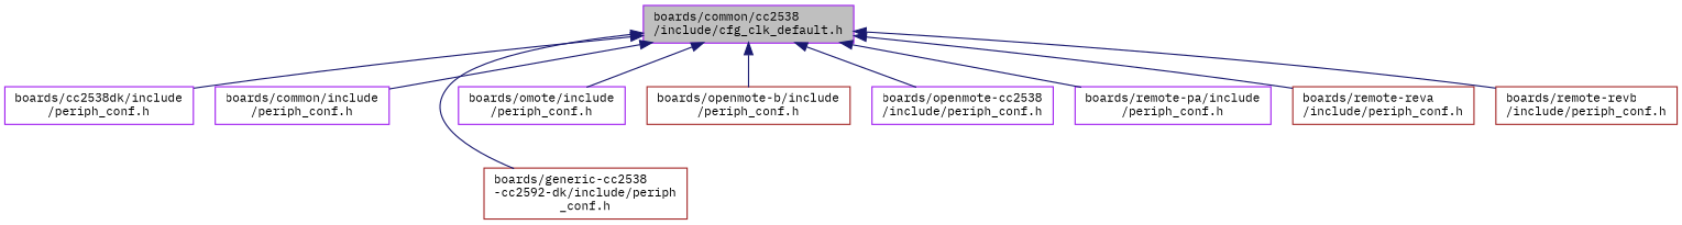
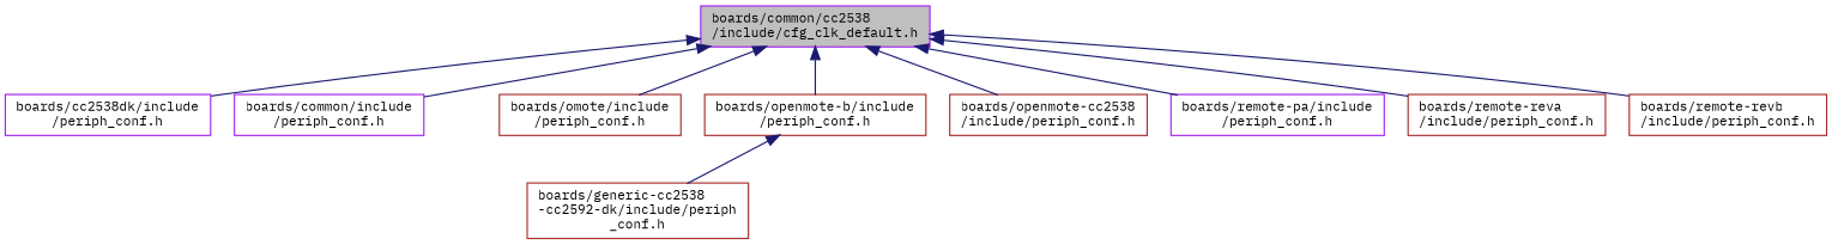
  digraph {
    fontname="IBM Plex Mono"
    node [color=purple fillcolor=white fontname="IBM Plex Mono" fontsize=10 shape=record style=filled]
    edge [color=midnightblue dir=back fontname="IBM Plex Mono" fontsize=10 labelfontname=Helvetica labelfontsize=10 style=solid]
    n1 [fillcolor=grey75 fontcolor=black height=0.2 label="boards/common/cc2538\l/include/cfg_clk_default.h" width=0.4]
    n2 [height=0.2 label="boards/cc2538dk/include\l/periph_conf.h" width=0.4]
    n3 [height=0.2 label="boards/common/include\l/periph_conf.h" width=0.4]
    n4 [color=brown height=0.2 label="boards/generic-cc2538\l-cc2592-dk/include/periph\l_conf.h" width=0.4]
-   n5 [height=0.2 label="boards/omote/include\l/periph_conf.h" width=0.4]
+   n5 [color=brown height=0.2 label="boards/omote/include\l/periph_conf.h" width=0.4]
    n6 [color=brown height=0.2 label="boards/openmote-b/include\l/periph_conf.h" width=0.4]
-   n7 [height=0.2 label="boards/openmote-cc2538\l/include/periph_conf.h" width=0.4]
+   n7 [color=brown height=0.2 label="boards/openmote-cc2538\l/include/periph_conf.h" width=0.4]
    n8 [height=0.2 label="boards/remote-pa/include\l/periph_conf.h" width=0.4]
    n9 [color=brown height=0.2 label="boards/remote-reva\l/include/periph_conf.h" width=0.4]
    n10 [color=brown height=0.2 label="boards/remote-revb\l/include/periph_conf.h" width=0.4]
    n1 -> n2
    n1 -> n3
-   n1 -> n4
+   n6 -> n4
    n1 -> n5
    n1 -> n6
    n1 -> n7
    n1 -> n8
    n1 -> n9
    n1 -> n10
  }
